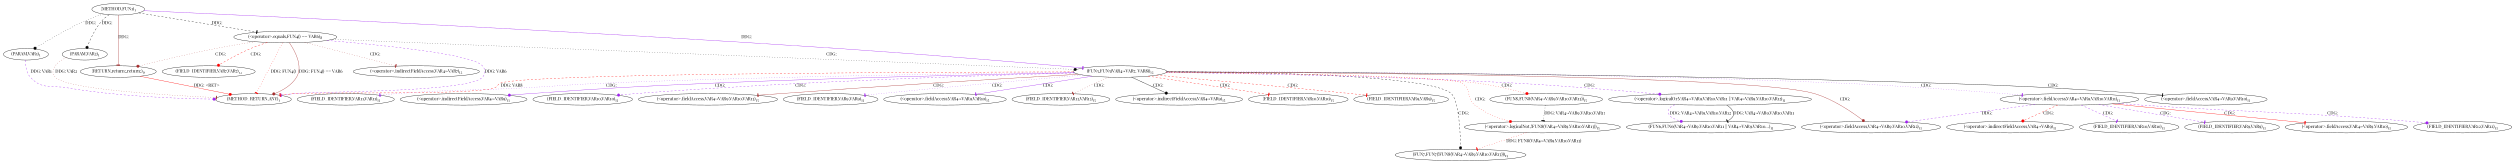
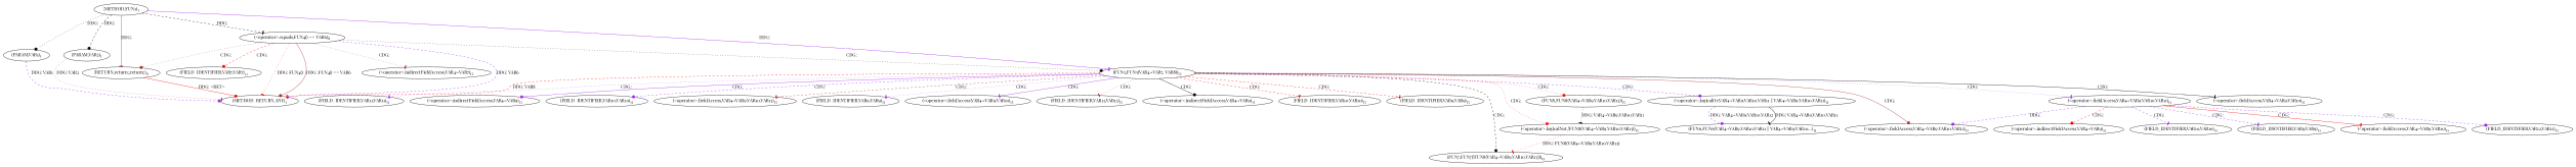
  digraph {
    fontname="Playfair Display"
    node [fontname="Playfair Display"]
    edge [arrowhead=tee color=purple fontname="Playfair Display" style=dashed]
    n1 [label=<(METHOD,FUN1)<SUB>1</SUB>>]
    n2 [label=<(PARAM,VAR1)<SUB>1</SUB>>]
    n3 [label=<(PARAM,VAR2)<SUB>1</SUB>>]
    n4 [label=<(&lt;operator&gt;.equals,FUN4() == VAR6)<SUB>8</SUB>>]
    n5 [label=<(FUN5,FUN5(VAR4-&gt;VAR7, VAR8))<SUB>12</SUB>>]
    n6 [label=<(RETURN,return;,return;)<SUB>9</SUB>>]
    n7 [label=<(METHOD_RETURN,ANY)<SUB>1</SUB>>]
    n8 [label=<(&lt;operator&gt;.indirectFieldAccess,VAR4-&gt;VAR7)<SUB>12</SUB>>]
    n9 [label=<(FIELD_IDENTIFIER,VAR7,VAR7)<SUB>12</SUB>>]
    n10 [label=<(FUN7,FUN7(!FUN8(VAR4-&gt;VAR9.VAR10.VAR13)))<SUB>15</SUB>>]
    n11 [label=<(&lt;operator&gt;.logicalOr,VAR4-&gt;VAR9.VAR10.VAR11 || VAR4-&gt;VAR9.VAR10.VAR12)<SUB>13</SUB>>]
    n12 [label=<(&lt;operator&gt;.logicalNot,!FUN8(VAR4-&gt;VAR9.VAR10.VAR13))<SUB>15</SUB>>]
    n13 [label=<(FUN8,FUN8(VAR4-&gt;VAR9.VAR10.VAR13))<SUB>15</SUB>>]
    n14 [label=<(&lt;operator&gt;.fieldAccess,VAR4-&gt;VAR9.VAR10.VAR11)<SUB>13</SUB>>]
    n15 [label=<(&lt;operator&gt;.fieldAccess,VAR4-&gt;VAR9.VAR10)<SUB>13</SUB>>]
    n16 [label=<(FIELD_IDENTIFIER,VAR11,VAR11)<SUB>13</SUB>>]
    n17 [label=<(&lt;operator&gt;.indirectFieldAccess,VAR4-&gt;VAR9)<SUB>13</SUB>>]
    n18 [label=<(FIELD_IDENTIFIER,VAR10,VAR10)<SUB>13</SUB>>]
    n19 [label=<(&lt;operator&gt;.fieldAccess,VAR4-&gt;VAR9.VAR10.VAR13)<SUB>15</SUB>>]
    n20 [label=<(FIELD_IDENTIFIER,VAR9,VAR9)<SUB>13</SUB>>]
    n21 [label=<(&lt;operator&gt;.fieldAccess,VAR4-&gt;VAR9.VAR10)<SUB>15</SUB>>]
    n22 [label=<(FIELD_IDENTIFIER,VAR13,VAR13)<SUB>15</SUB>>]
    n23 [label=<(&lt;operator&gt;.indirectFieldAccess,VAR4-&gt;VAR9)<SUB>15</SUB>>]
    n24 [label=<(FIELD_IDENTIFIER,VAR10,VAR10)<SUB>15</SUB>>]
    n25 [label=<(FIELD_IDENTIFIER,VAR9,VAR9)<SUB>15</SUB>>]
    n26 [label=<(&lt;operator&gt;.fieldAccess,VAR4-&gt;VAR9.VAR10.VAR12)<SUB>13</SUB>>]
    n27 [label=<(FUN6,FUN6(VAR4-&gt;VAR9.VAR10.VAR11 || VAR4-&gt;VAR9.VAR10...)<SUB>13</SUB>>]
    n28 [label=<(&lt;operator&gt;.fieldAccess,VAR4-&gt;VAR9.VAR10)<SUB>13</SUB>>]
    n29 [label=<(FIELD_IDENTIFIER,VAR12,VAR12)<SUB>13</SUB>>]
    n30 [label=<(&lt;operator&gt;.indirectFieldAccess,VAR4-&gt;VAR9)<SUB>13</SUB>>]
    n31 [label=<(FIELD_IDENTIFIER,VAR10,VAR10)<SUB>13</SUB>>]
    n32 [label=<(FIELD_IDENTIFIER,VAR9,VAR9)<SUB>13</SUB>>]
    n1 -> n2 [arrowhead=dot color=black label="DDG: " style=dotted]
    n1 -> n3 [arrowhead=dot color=black label="DDG: "]
    n1 -> n4 [color=black label="DDG: "]
    n1 -> n5 [label="DDG: " style=solid]
    n1 -> n6 [color=brown label="DDG: " style=solid]
    n2 -> n7 [arrowhead=dot label="DDG: VAR1"]
    n3 -> n7 [color=brown label="DDG: VAR2" style=dotted]
    n4 -> n5 [arrowhead=dot color=black label="CDG: " style=dotted]
    n4 -> n6 [arrowhead=dot color=brown label="CDG: " style=dotted]
    n4 -> n7 [color=red label="DDG: FUN4()" style=dotted]
    n4 -> n7 [arrowhead=dot color=brown label="DDG: FUN4() == VAR6" style=solid]
    n4 -> n7 [label="DDG: VAR6"]
    n4 -> n8 [color=brown label="CDG: " style=dotted]
    n4 -> n9 [arrowhead=dot color=red label="CDG: "]
    n5 -> n7 [color=red label="DDG: VAR8"]
    n5 -> n10 [arrowhead=dot color=black label="CDG: "]
    n5 -> n11 [arrowhead=dot label="CDG: "]
    n5 -> n12 [arrowhead=dot color=red label="CDG: " style=dotted]
    n5 -> n13 [arrowhead=dot color=red label="CDG: " style=dotted]
    n5 -> n14 [label="CDG: " style=dotted]
    n5 -> n15 [color=black label="CDG: " style=solid]
    n5 -> n16 [label="CDG: " style=dotted]
    n5 -> n17 [arrowhead=dot label="CDG: " style=solid]
    n5 -> n18 [arrowhead=dot label="CDG: "]
-   n5 -> n19 [color=brown label="CDG: " style=solid]
+   n5 -> n19 [color=brown label="CDG: "]
    n5 -> n20 [label="CDG: " style=dotted]
    n5 -> n21 [label="CDG: " style=solid]
    n5 -> n22 [color=brown label="CDG: " style=dotted]
    n5 -> n23 [arrowhead=dot color=black label="CDG: " style=solid]
    n5 -> n24 [color=red label="CDG: "]
    n5 -> n25 [color=red label="CDG: "]
    n5 -> n26 [arrowhead=dot color=brown label="CDG: " style=solid]
    n6 -> n7 [arrowhead=dot color=red label="DDG: &lt;RET&gt;" style=solid]
    n11 -> n27 [color=black label="DDG: VAR4-&gt;VAR9.VAR10.VAR11" style=solid]
    n11 -> n27 [arrowhead=dot label="DDG: VAR4-&gt;VAR9.VAR10.VAR12"]
    n12 -> n10 [color=red label="DDG: FUN8(VAR4-&gt;VAR9.VAR10.VAR13)" style=dotted]
    n13 -> n12 [color=black label="DDG: VAR4-&gt;VAR9.VAR10.VAR13" style=dotted]
    n14 -> n26 [arrowhead=dot label="DDG: "]
    n14 -> n28 [color=red label="CDG: " style=solid]
    n14 -> n29 [arrowhead=dot label="CDG: "]
    n14 -> n30 [arrowhead=dot color=red label="CDG: "]
    n14 -> n31 [label="CDG: "]
    n14 -> n32 [label="CDG: "]
  }
